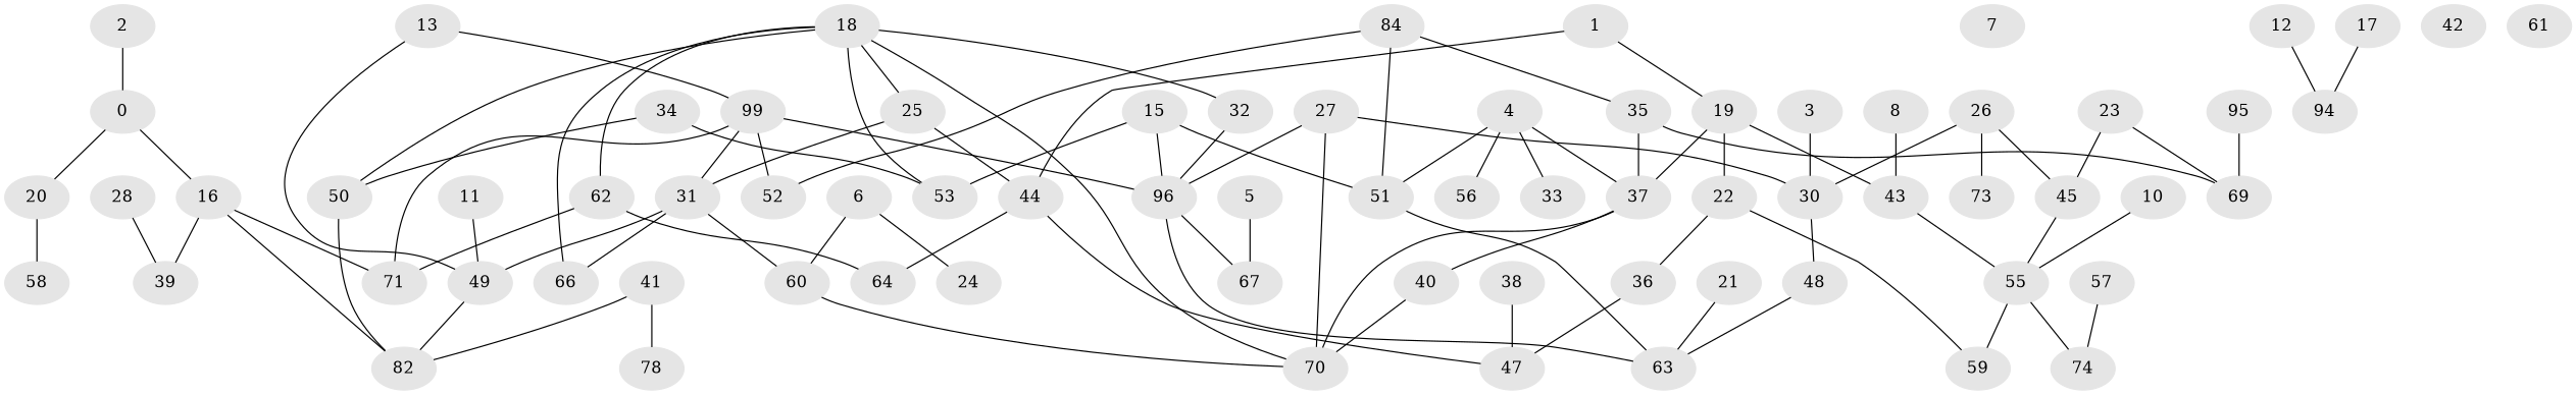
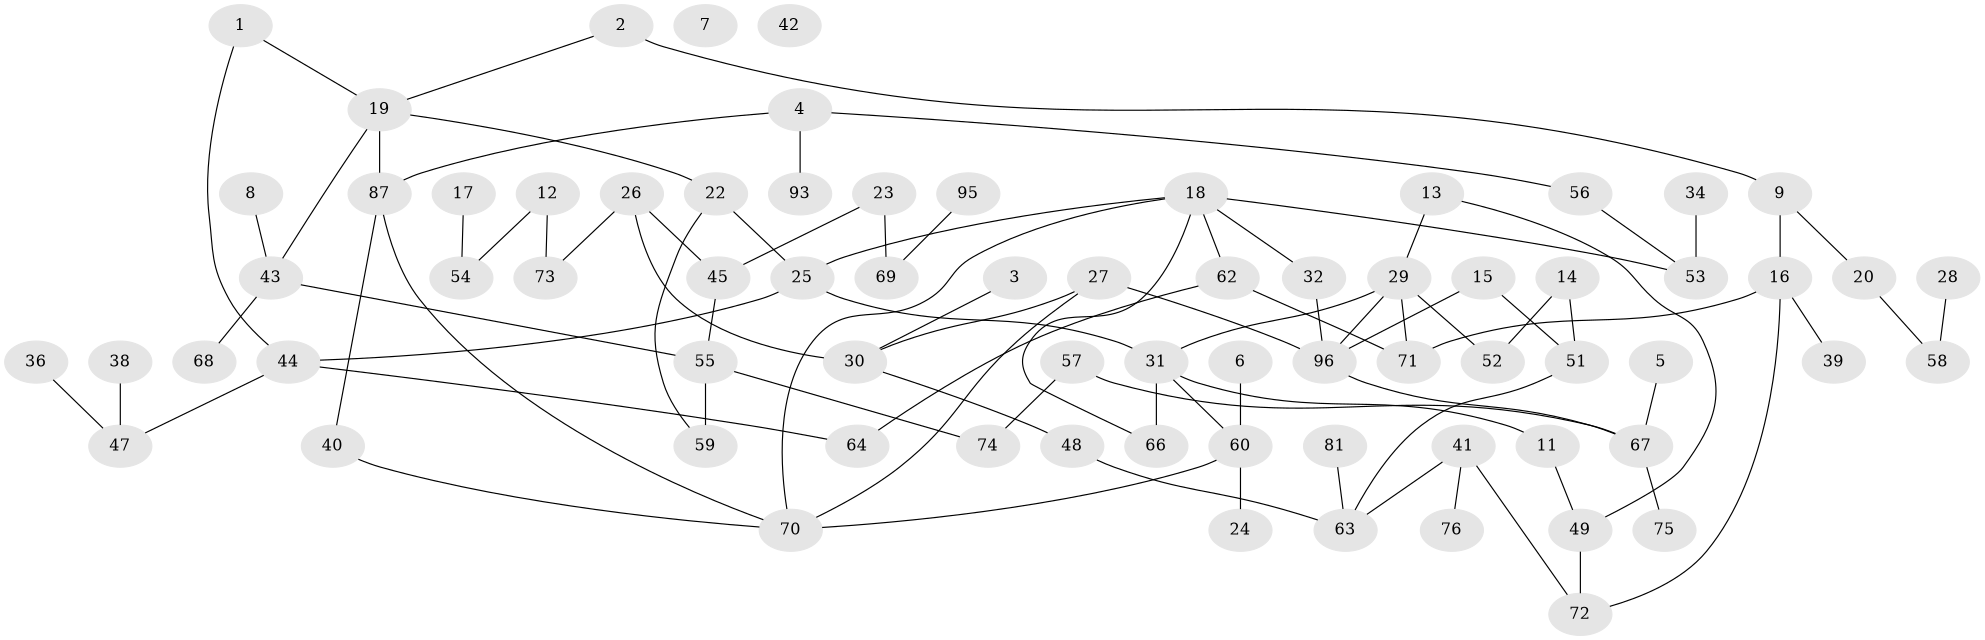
  graph {
    node [color=gray90 style=filled]
    1
    19
    44
-   37
+   37 [label=87]
    43
    22
    47
    64
    51
    63
    2
-   9 [label=0]
+   9
    16
    20
    3
    30
    48
    4
-   33
+   33 [label=93]
    56
    70
    40
    5
    67
+   75
    6
    24
    60
    7
    8
    55
+   68
    39
    71
-   72 [label=82]
+   72
    58
-   10
    59
    74
    11
    49
    12
-   54 [label=94]
+   54
    73
    13
-   29 [label=99]
+   29
    31
    52
    n49 [label=96]
    32
-   14 [label=84]
-   35
+   14
    66
    69
    15
    53
    17
    18
    25
-   50
    62
-   21
+   21 [label=81]
    23
    45
    26
    27
    28
    34
    36
    38
    41
-   76 [label=78]
+   76
    42
    57
-   61
    n76 [label=95]
    1 -- 19
    1 -- 44
    19 -- 37
    19 -- 43
    19 -- 22
    44 -- 47
    44 -- 64
    37 -- 70
    37 -- 40
    43 -- 55
+   43 -- 68
    22 -- 59
-   22 -- 36
+   22 -- 25
    51 -- 63
+   2 -- 19
    2 -- 9
    9 -- 16
    9 -- 20
    16 -- 39
    16 -- 71
    16 -- 72
    20 -- 58
    3 -- 30
    30 -- 48
    48 -- 63
    4 -- 37
-   4 -- 51
    4 -- 33
    4 -- 56
    40 -- 70
    5 -- 67
-   6 -- 24
+   67 -- 75
+   60 -- 24
    6 -- 60
    60 -- 70
    8 -- 43
    55 -- 59
    55 -- 74
-   10 -- 55
    11 -- 49
    49 -- 72
    12 -- 54
+   12 -- 73
    13 -- 49
    13 -- 29
    29 -- 71
    29 -- 31
    29 -- 52
    29 -- n49
    31 -- 60
-   31 -- 49
+   31 -- 11
    31 -- 66
    n49 -- 67
    32 -- n49
    14 -- 51
    14 -- 52
-   14 -- 35
-   35 -- 37
-   35 -- 69
    15 -- 51
    15 -- n49
-   15 -- 53
+   56 -- 53
    17 -- 54
    18 -- 70
    18 -- 32
    18 -- 66
    18 -- 53
    18 -- 25
-   18 -- 50
    18 -- 62
    25 -- 44
    25 -- 31
-   50 -- 72
    62 -- 64
    62 -- 71
    21 -- 63
    23 -- 69
    23 -- 45
    45 -- 55
    26 -- 30
    26 -- 73
    26 -- 45
    27 -- 30
    27 -- 70
    27 -- n49
-   28 -- 39
+   28 -- 58
    34 -- 53
-   34 -- 50
    36 -- 47
    38 -- 47
-   n49 -- 63
+   41 -- 63
    41 -- 72
    41 -- 76
+   57 -- 67
    57 -- 74
    n76 -- 69
  }
